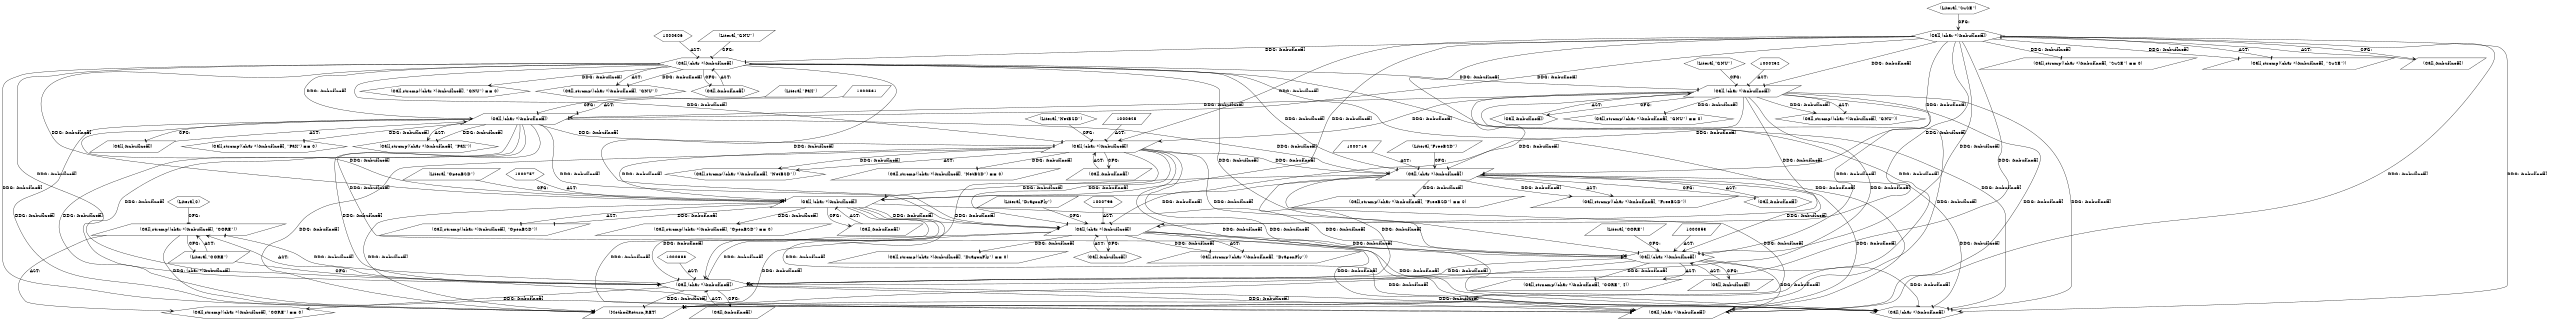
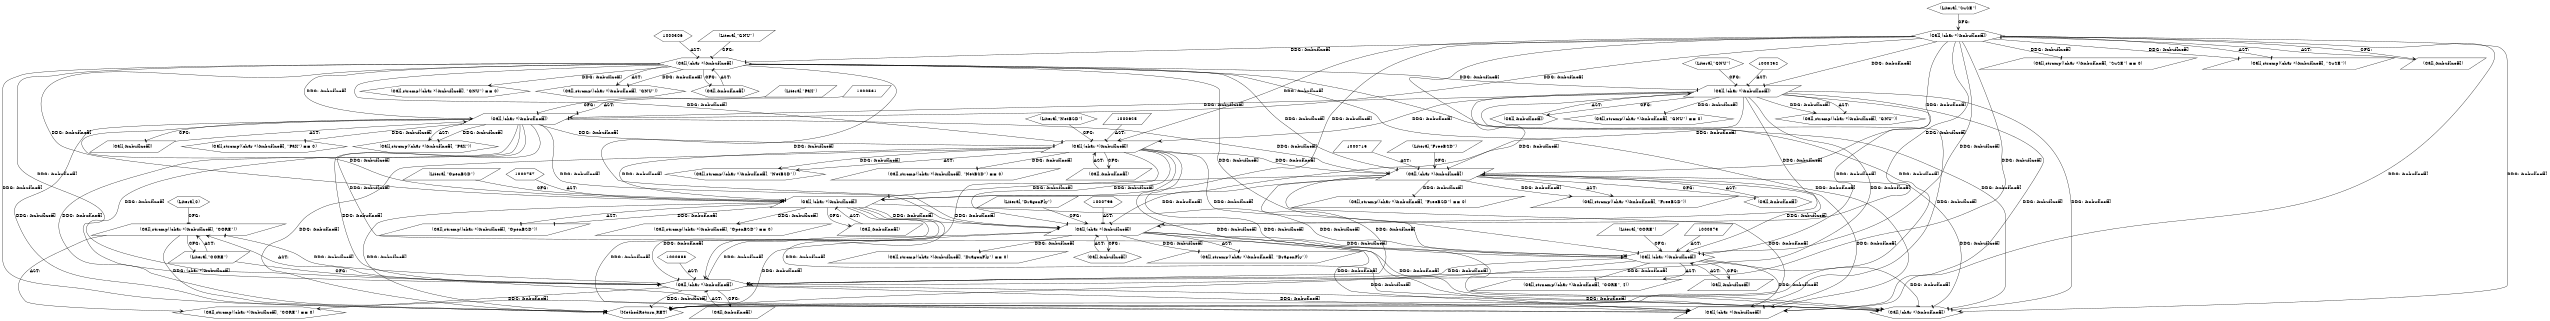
  digraph {
    node [shape=parallelogram]
    edge [arrowhead=tee]
    n1 [label="(Call,strcmp((char *)&nbuf[noff], \"CORE\"))"]
-   n2 [label="(MethodReturn,RET)"]
+   n2 [label="(MethodReturn,RET)" shape=hexagon]
    n3 [label="(Literal,\"CORE\")"]
    n4 [label="(Call,strcmp((char *)&nbuf[noff], \"CORE\") == 0)" shape=hexagon]
    n5 [label="(Call,(char *)&nbuf[noff])" shape=hexagon]
    n6 [label="(Call,(char *)&nbuf[noff])"]
    n7 [label="(Call,&nbuf[noff])"]
    n8 [label="(Call,(char *)&nbuf[noff])" shape=hexagon]
    n9 [label="(Call,(char *)&nbuf[noff])" shape=hexagon]
    n10 [label="(Call,&nbuf[noff])"]
    n11 [label="(Call,strncmp((char *)&nbuf[noff], \"CORE\", 4))"]
    n12 [label="(Call,(char *)&nbuf[noff])"]
    n13 [label="(Call,(char *)&nbuf[noff])"]
    n14 [label="(Call,strcmp((char *)&nbuf[noff], \"OpenBSD\"))"]
    n15 [label="(Call,strcmp((char *)&nbuf[noff], \"OpenBSD\") == 0)"]
    n16 [label="(Call,&nbuf[noff])"]
    n17 [label="(Call,strcmp((char *)&nbuf[noff], \"DragonFly\") == 0)"]
    n18 [label="(Call,&nbuf[noff])" shape=hexagon]
    n19 [label="(Call,strcmp((char *)&nbuf[noff], \"DragonFly\"))"]
    n20 [label="(Call,(char *)&nbuf[noff])"]
    n21 [label="(Call,(char *)&nbuf[noff])"]
    n22 [label="(Call,strcmp((char *)&nbuf[noff], \"NetBSD\"))" shape=hexagon]
    n23 [label="(Call,strcmp((char *)&nbuf[noff], \"NetBSD\") == 0)"]
    n24 [label="(Call,&nbuf[noff])"]
    n25 [label="(Call,&nbuf[noff])" shape=hexagon]
    n26 [label="(Call,strcmp((char *)&nbuf[noff], \"FreeBSD\") == 0)"]
    n27 [label="(Call,strcmp((char *)&nbuf[noff], \"FreeBSD\"))"]
    n28 [label="(Call,(char *)&nbuf[noff])" shape=hexagon]
    n29 [label="(Call,(char *)&nbuf[noff])"]
    n30 [label="(Call,(char *)&nbuf[noff])"]
    n31 [label="(Call,strcmp((char *)&nbuf[noff], \"GNU\") == 0)" shape=hexagon]
    n32 [label="(Call,strcmp((char *)&nbuf[noff], \"GNU\"))" shape=hexagon]
    n33 [label="(Call,&nbuf[noff])" shape=hexagon]
    n34 [label="(Call,strcmp((char *)&nbuf[noff], \"GNU\"))" shape=hexagon]
    n35 [label="(Call,&nbuf[noff])" shape=hexagon]
    n36 [label="(Call,strcmp((char *)&nbuf[noff], \"GNU\") == 0)" shape=hexagon]
    n37 [label="(Call,&nbuf[noff])"]
    n38 [label="(Call,strcmp((char *)&nbuf[noff], \"PaX\") == 0)" shape=hexagon]
    n39 [label="(Call,strcmp((char *)&nbuf[noff], \"PaX\"))" shape=hexagon]
    n40 [label="(Call,(char *)&nbuf[noff])" shape=hexagon]
    n41 [label="(Call,strcmp((char *)&nbuf[noff], \"SuSE\") == 0)"]
    n42 [label="(Call,strcmp((char *)&nbuf[noff], \"SuSE\"))"]
    n43 [label="(Call,&nbuf[noff])"]
    n44 [label="(Literal,\"NetBSD\")" shape=hexagon]
    n45 [label="(Literal,\"OpenBSD\")"]
    n46 [label="(Literal,\"GNU\")" shape=hexagon]
    n47 [label="(Literal,\"FreeBSD\")"]
    n48 [label="(Literal,\"GNU\")"]
    n49 [label="(Literal,0)" shape=hexagon]
    n50 [label="(Literal,\"PaX\")"]
    n51 [label="(Literal,\"CORE\")"]
    n52 [label="(Literal,\"DragonFly\")"]
    n53 [label="(Literal,\"SuSE\")" shape=hexagon]
    1000888 [shape=hexagon]
-   1000873 [label=1000853]
+   1000873
    1000757 [shape=hexagon]
    1000625
    1000306 [shape=hexagon]
    1000452 [shape=hexagon]
    1000531
    n61 [label=1000715]
    1000796 [shape=hexagon]
    n1 -> n2 [arrowhead=vee label="DDG: (char *)&nbuf[noff]"]
    n1 -> n3 [label="CFG: "]
    n1 -> n4 [arrowhead=vee label="AST: "]
    n3 -> n1 [arrowhead=vee label="AST: "]
    n3 -> n5 [label="CFG: "]
    n5 -> n1 [arrowhead=vee label="AST: "]
    n5 -> n1 [label="DDG: &nbuf[noff]"]
    n5 -> n2 [label="DDG: &nbuf[noff]"]
    n5 -> n4 [arrowhead=vee label="DDG: &nbuf[noff]"]
    n5 -> n6 [arrowhead=vee label="DDG: &nbuf[noff]"]
    n5 -> n7 [arrowhead=vee label="CFG: "]
    n5 -> n8 [arrowhead=vee label="DDG: &nbuf[noff]"]
    n7 -> n5 [label="AST: "]
    n9 -> n2 [label="DDG: &nbuf[noff]"]
    n9 -> n5 [arrowhead=vee label="DDG: &nbuf[noff]"]
    n9 -> n6 [arrowhead=vee label="DDG: &nbuf[noff]"]
    n9 -> n8 [label="DDG: &nbuf[noff]"]
    n9 -> n10 [arrowhead=vee label="CFG: "]
    n9 -> n11 [arrowhead=vee label="AST: "]
    n9 -> n11 [label="DDG: &nbuf[noff]"]
    n10 -> n9 [arrowhead=vee label="AST: "]
    n12 -> n2 [label="DDG: &nbuf[noff]"]
    n12 -> n5 [label="DDG: &nbuf[noff]"]
    n12 -> n6 [label="DDG: &nbuf[noff]"]
    n12 -> n8 [label="DDG: &nbuf[noff]"]
    n12 -> n9 [label="DDG: &nbuf[noff]"]
    n12 -> n13 [arrowhead=vee label="DDG: &nbuf[noff]"]
    n12 -> n14 [label="AST: "]
    n12 -> n14 [label="DDG: &nbuf[noff]"]
    n12 -> n15 [arrowhead=vee label="DDG: &nbuf[noff]"]
    n12 -> n16 [arrowhead=vee label="CFG: "]
    n13 -> n2 [label="DDG: &nbuf[noff]"]
    n13 -> n5 [label="DDG: &nbuf[noff]"]
    n13 -> n6 [arrowhead=vee label="DDG: &nbuf[noff]"]
    n13 -> n8 [label="DDG: &nbuf[noff]"]
    n13 -> n9 [label="DDG: &nbuf[noff]"]
    n13 -> n17 [label="DDG: &nbuf[noff]"]
    n13 -> n18 [arrowhead=vee label="CFG: "]
    n13 -> n19 [label="AST: "]
    n13 -> n19 [label="DDG: &nbuf[noff]"]
    n16 -> n12 [label="AST: "]
    n18 -> n13 [label="AST: "]
    n20 -> n2 [label="DDG: &nbuf[noff]"]
    n20 -> n5 [arrowhead=vee label="DDG: &nbuf[noff]"]
    n20 -> n6 [arrowhead=vee label="DDG: &nbuf[noff]"]
    n20 -> n8 [arrowhead=vee label="DDG: &nbuf[noff]"]
    n20 -> n9 [label="DDG: &nbuf[noff]"]
    n20 -> n12 [label="DDG: &nbuf[noff]"]
    n20 -> n13 [label="DDG: &nbuf[noff]"]
    n20 -> n21 [arrowhead=vee label="DDG: &nbuf[noff]"]
    n20 -> n22 [arrowhead=vee label="AST: "]
    n20 -> n22 [arrowhead=vee label="DDG: &nbuf[noff]"]
    n20 -> n23 [label="DDG: &nbuf[noff]"]
    n20 -> n24 [arrowhead=vee label="CFG: "]
    n21 -> n2 [label="DDG: &nbuf[noff]"]
    n21 -> n5 [label="DDG: &nbuf[noff]"]
    n21 -> n6 [label="DDG: &nbuf[noff]"]
    n21 -> n8 [label="DDG: &nbuf[noff]"]
    n21 -> n9 [arrowhead=vee label="DDG: &nbuf[noff]"]
    n21 -> n12 [label="DDG: &nbuf[noff]"]
    n21 -> n13 [label="DDG: &nbuf[noff]"]
    n21 -> n25 [label="CFG: "]
    n21 -> n26 [label="DDG: &nbuf[noff]"]
    n21 -> n27 [arrowhead=vee label="AST: "]
    n21 -> n27 [arrowhead=vee label="DDG: &nbuf[noff]"]
    n24 -> n20 [arrowhead=vee label="AST: "]
    n25 -> n21 [arrowhead=vee label="AST: "]
    n28 -> n2 [arrowhead=vee label="DDG: &nbuf[noff]"]
    n28 -> n5 [arrowhead=vee label="DDG: &nbuf[noff]"]
    n28 -> n6 [arrowhead=vee label="DDG: &nbuf[noff]"]
    n28 -> n8 [label="DDG: &nbuf[noff]"]
    n28 -> n9 [label="DDG: &nbuf[noff]"]
    n28 -> n12 [arrowhead=vee label="DDG: &nbuf[noff]"]
    n28 -> n13 [label="DDG: &nbuf[noff]"]
    n28 -> n20 [label="DDG: &nbuf[noff]"]
    n28 -> n21 [label="DDG: &nbuf[noff]"]
    n28 -> n29 [label="DDG: &nbuf[noff]"]
    n28 -> n30 [arrowhead=vee label="DDG: &nbuf[noff]"]
    n28 -> n31 [arrowhead=vee label="DDG: &nbuf[noff]"]
    n28 -> n32 [arrowhead=vee label="AST: "]
    n28 -> n32 [label="DDG: &nbuf[noff]"]
    n28 -> n33 [label="CFG: "]
    n29 -> n2 [label="DDG: &nbuf[noff]"]
    n29 -> n5 [arrowhead=vee label="DDG: &nbuf[noff]"]
    n29 -> n6 [arrowhead=vee label="DDG: &nbuf[noff]"]
    n29 -> n8 [label="DDG: &nbuf[noff]"]
    n29 -> n9 [label="DDG: &nbuf[noff]"]
    n29 -> n12 [arrowhead=vee label="DDG: &nbuf[noff]"]
    n29 -> n13 [arrowhead=vee label="DDG: &nbuf[noff]"]
    n29 -> n20 [arrowhead=vee label="DDG: &nbuf[noff]"]
    n29 -> n21 [label="DDG: &nbuf[noff]"]
    n29 -> n30 [arrowhead=vee label="DDG: &nbuf[noff]"]
    n29 -> n34 [label="AST: "]
    n29 -> n34 [arrowhead=vee label="DDG: &nbuf[noff]"]
    n29 -> n35 [arrowhead=vee label="CFG: "]
    n29 -> n36 [label="DDG: &nbuf[noff]"]
    n30 -> n2 [label="DDG: &nbuf[noff]"]
    n30 -> n5 [arrowhead=vee label="DDG: &nbuf[noff]"]
    n30 -> n6 [label="DDG: &nbuf[noff]"]
    n30 -> n8 [arrowhead=vee label="DDG: &nbuf[noff]"]
    n30 -> n9 [arrowhead=vee label="DDG: &nbuf[noff]"]
    n30 -> n12 [label="DDG: &nbuf[noff]"]
    n30 -> n13 [label="DDG: &nbuf[noff]"]
    n30 -> n20 [label="DDG: &nbuf[noff]"]
    n30 -> n21 [label="DDG: &nbuf[noff]"]
    n30 -> n37 [label="CFG: "]
    n30 -> n38 [label="DDG: &nbuf[noff]"]
    n30 -> n39 [arrowhead=vee label="AST: "]
    n30 -> n39 [label="DDG: &nbuf[noff]"]
    n33 -> n28 [label="AST: "]
    n35 -> n29 [arrowhead=vee label="AST: "]
    n37 -> n30 [arrowhead=vee label="AST: "]
    n40 -> n2 [arrowhead=vee label="DDG: &nbuf[noff]"]
    n40 -> n5 [arrowhead=vee label="DDG: &nbuf[noff]"]
    n40 -> n6 [arrowhead=vee label="DDG: &nbuf[noff]"]
    n40 -> n8 [arrowhead=vee label="DDG: &nbuf[noff]"]
    n40 -> n9 [label="DDG: &nbuf[noff]"]
    n40 -> n12 [arrowhead=vee label="DDG: &nbuf[noff]"]
    n40 -> n13 [arrowhead=vee label="DDG: &nbuf[noff]"]
    n40 -> n20 [arrowhead=vee label="DDG: &nbuf[noff]"]
    n40 -> n21 [label="DDG: &nbuf[noff]"]
    n40 -> n28 [label="DDG: &nbuf[noff]"]
    n40 -> n29 [label="DDG: &nbuf[noff]"]
    n40 -> n30 [label="DDG: &nbuf[noff]"]
    n40 -> n41 [label="DDG: &nbuf[noff]"]
    n40 -> n42 [label="AST: "]
    n40 -> n42 [label="DDG: &nbuf[noff]"]
    n40 -> n43 [arrowhead=vee label="CFG: "]
    n43 -> n40 [label="AST: "]
    n44 -> n20 [label="CFG: "]
    n45 -> n12 [arrowhead=vee label="CFG: "]
    n46 -> n29 [label="CFG: "]
    n47 -> n21 [arrowhead=vee label="CFG: "]
    n48 -> n28 [label="CFG: "]
    n49 -> n1 [label="CFG: "]
    n50 -> n30 [label="CFG: "]
    n51 -> n9 [arrowhead=vee label="CFG: "]
    n52 -> n13 [arrowhead=vee label="CFG: "]
    n53 -> n40 [arrowhead=vee label="CFG: "]
    1000888 -> n5 [label="AST: "]
    1000873 -> n9 [arrowhead=vee label="AST: "]
    1000757 -> n12 [arrowhead=vee label="AST: "]
    1000625 -> n20 [label="AST: "]
    1000306 -> n28 [label="AST: "]
    1000452 -> n29 [label="AST: "]
    1000531 -> n30 [label="AST: "]
    n61 -> n21 [label="AST: "]
    1000796 -> n13 [label="AST: "]
  }
